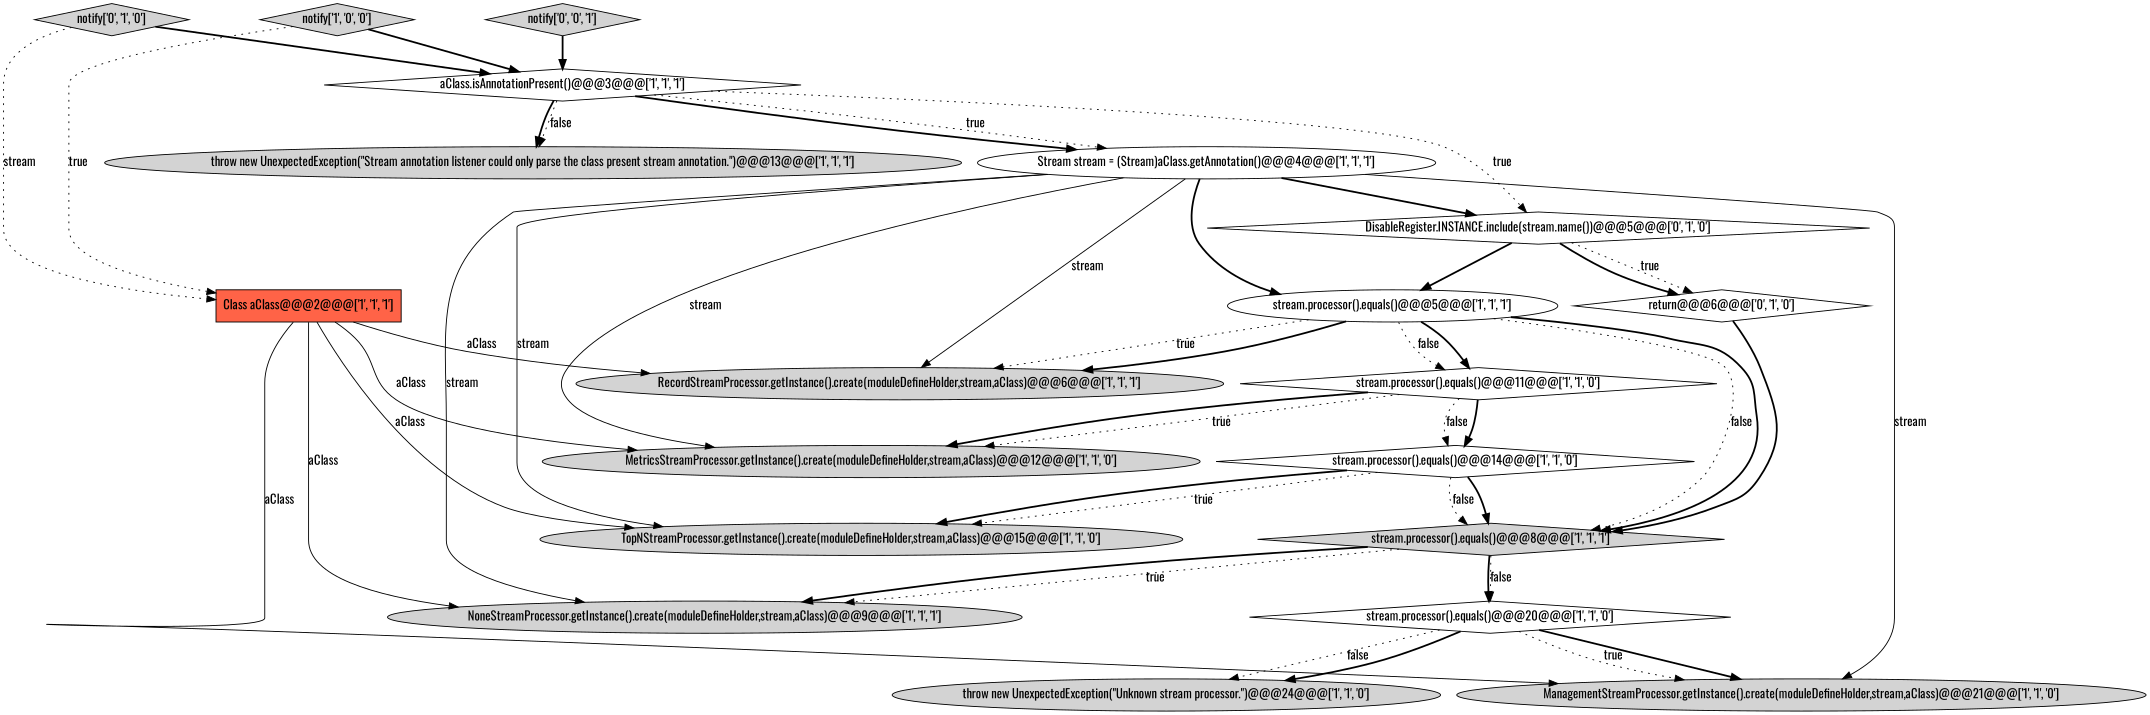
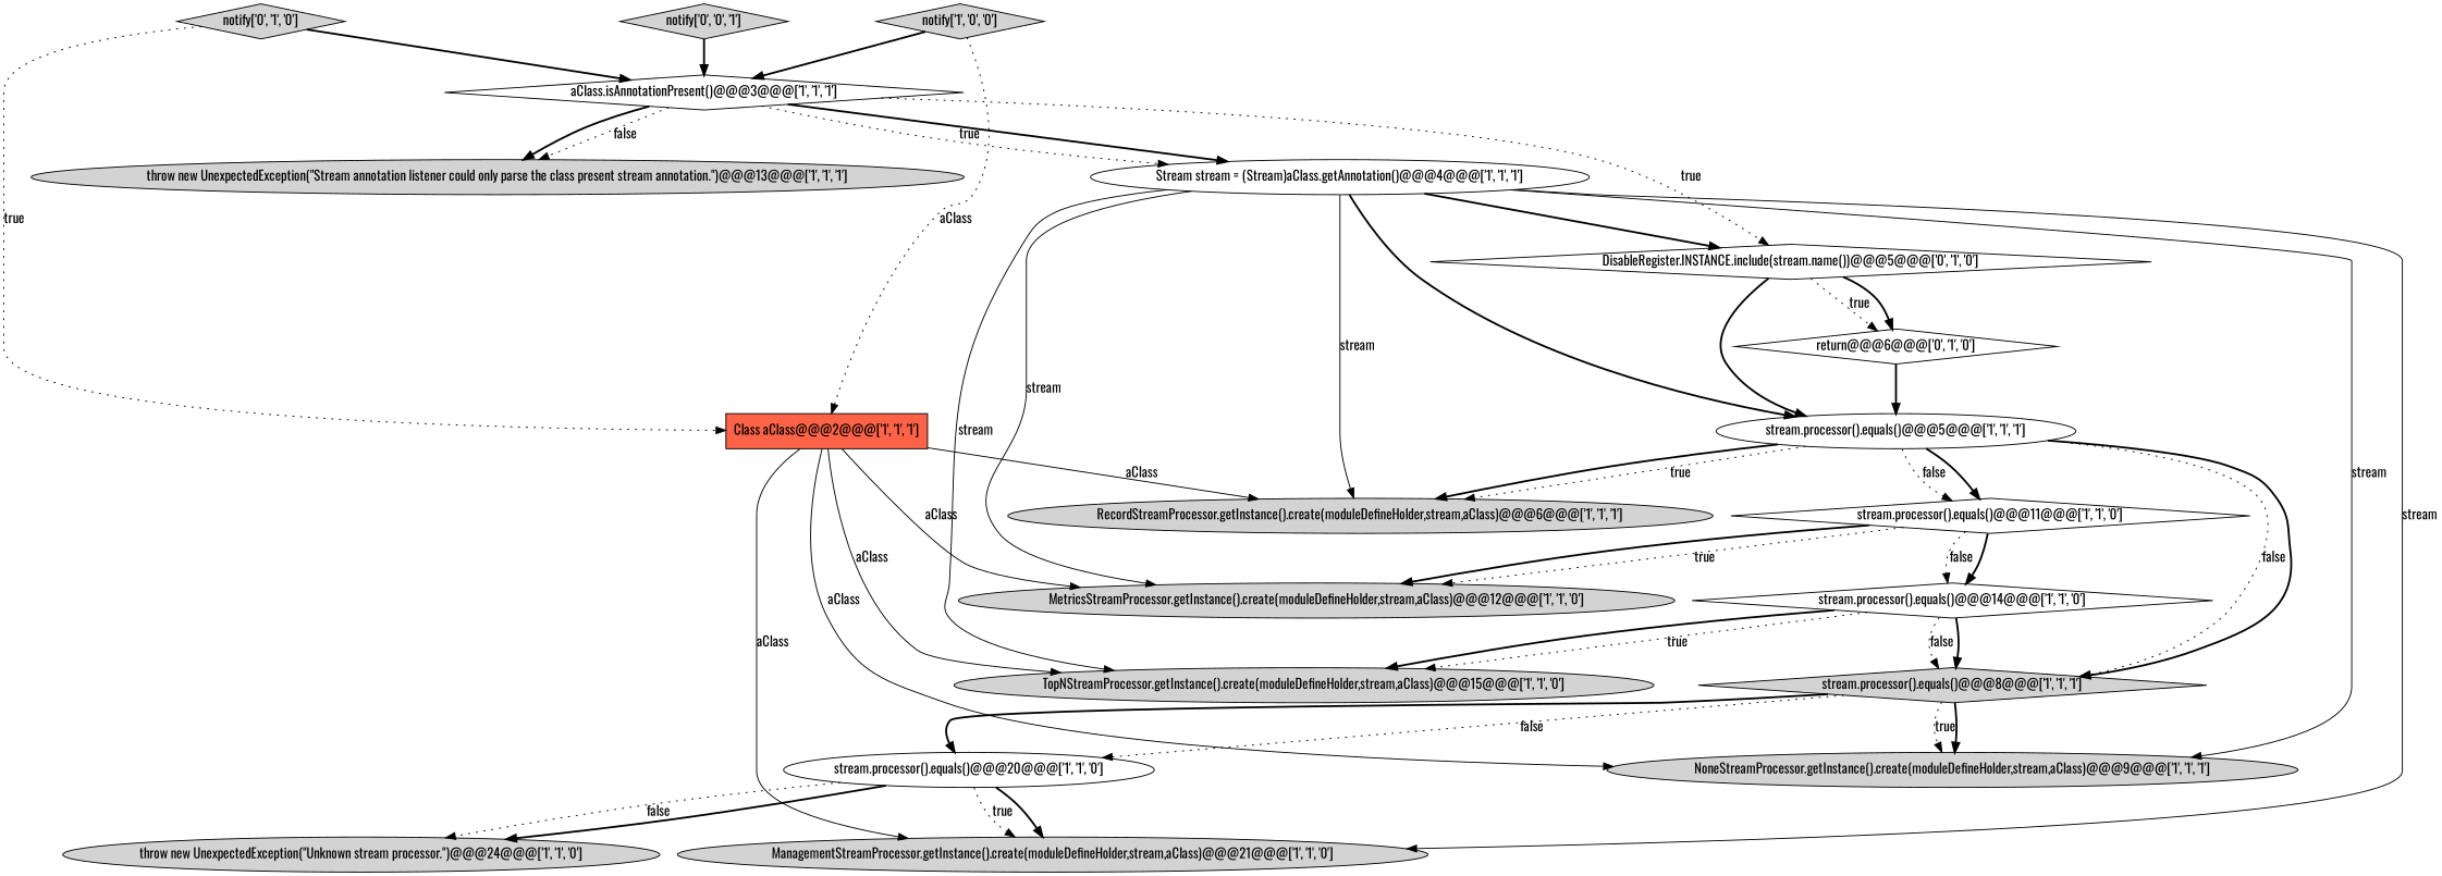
  digraph {
    fontname=Oswald
    node [fillcolor=lightgray fontname=Oswald shape=diamond style=filled]
    edge [fontname=Oswald style=bold]
    n1 [fillcolor=white label="Stream stream = (Stream)aClass.getAnnotation()@@@4@@@['1', '1', '1']" shape=ellipse]
    n2 [label="MetricsStreamProcessor.getInstance().create(moduleDefineHolder,stream,aClass)@@@12@@@['1', '1', '0']" shape=ellipse]
    n3 [label="NoneStreamProcessor.getInstance().create(moduleDefineHolder,stream,aClass)@@@9@@@['1', '1', '1']" shape=ellipse]
    n4 [label="RecordStreamProcessor.getInstance().create(moduleDefineHolder,stream,aClass)@@@6@@@['1', '1', '1']" shape=ellipse]
    n5 [label="TopNStreamProcessor.getInstance().create(moduleDefineHolder,stream,aClass)@@@15@@@['1', '1', '0']" shape=ellipse]
    n6 [label="ManagementStreamProcessor.getInstance().create(moduleDefineHolder,stream,aClass)@@@21@@@['1', '1', '0']" shape=ellipse]
    n7 [fillcolor=white label="DisableRegister.INSTANCE.include(stream.name())@@@5@@@['0', '1', '0']"]
    n8 [fillcolor=white label="stream.processor().equals()@@@5@@@['1', '1', '1']" shape=ellipse]
    n9 [fillcolor=white label="return@@@6@@@['0', '1', '0']"]
    n10 [label="stream.processor().equals()@@@8@@@['1', '1', '1']"]
    n11 [fillcolor=white label="stream.processor().equals()@@@11@@@['1', '1', '0']"]
    n12 [label="throw new UnexpectedException(\"Unknown stream processor.\")@@@24@@@['1', '1', '0']" shape=ellipse]
    n13 [label="notify['1', '0', '0']"]
    n14 [fillcolor=tomato label="Class aClass@@@2@@@['1', '1', '1']" shape=box]
    n15 [fillcolor=white label="aClass.isAnnotationPresent()@@@3@@@['1', '1', '1']"]
    n16 [label="throw new UnexpectedException(\"Stream annotation listener could only parse the class present stream annotation.\")@@@13@@@['1', '1', '1']" shape=ellipse]
    n17 [label="notify['0', '1', '0']"]
    n18 [fillcolor=white label="stream.processor().equals()@@@14@@@['1', '1', '0']"]
-   n19 [fillcolor=white label="stream.processor().equals()@@@20@@@['1', '1', '0']"]
+   n19 [fillcolor=white label="stream.processor().equals()@@@20@@@['1', '1', '0']" shape=ellipse]
    n20 [label="notify['0', '0', '1']"]
    n1 -> n2 [label=stream style=solid]
    n1 -> n3 [label=stream style=solid]
    n1 -> n4 [label=stream style=solid]
    n1 -> n5 [label=stream style=solid]
    n1 -> n6 [label=stream style=solid]
    n1 -> n7
    n1 -> n8
    n7 -> n8
    n7 -> n9 [label=true style=dotted]
    n7 -> n9
    n8 -> n4
    n8 -> n4 [label=true style=dotted]
    n8 -> n10 [label=false style=dotted]
    n8 -> n10
    n8 -> n11
    n8 -> n11 [label=false style=dotted]
-   n9 -> n10
+   n9 -> n8
    n10 -> n3 [label=true style=dotted]
    n10 -> n3
    n10 -> n19
    n10 -> n19 [label=false style=dotted]
    n11 -> n2
    n11 -> n2 [label=true style=dotted]
    n11 -> n18
    n11 -> n18 [label=false style=dotted]
-   n13 -> n14 [label=true style=dotted]
+   n13 -> n14 [label=aClass style=dotted]
    n13 -> n15
    n14 -> n2 [label=aClass style=solid]
    n14 -> n3 [label=aClass style=solid]
    n14 -> n4 [label=aClass style=solid]
    n14 -> n5 [label=aClass style=solid]
    n14 -> n6 [label=aClass style=solid]
    n15 -> n1
    n15 -> n1 [label=true style=dotted]
    n15 -> n7 [label=true style=dotted]
    n15 -> n16 [label=false style=dotted]
    n15 -> n16
-   n17 -> n14 [label=stream style=dotted]
+   n17 -> n14 [label=true style=dotted]
    n17 -> n15
    n18 -> n5 [label=true style=dotted]
    n18 -> n5
    n18 -> n10
    n18 -> n10 [label=false style=dotted]
    n19 -> n6
    n19 -> n6 [label=true style=dotted]
    n19 -> n12 [label=false style=dotted]
    n19 -> n12
    n20 -> n15
  }
